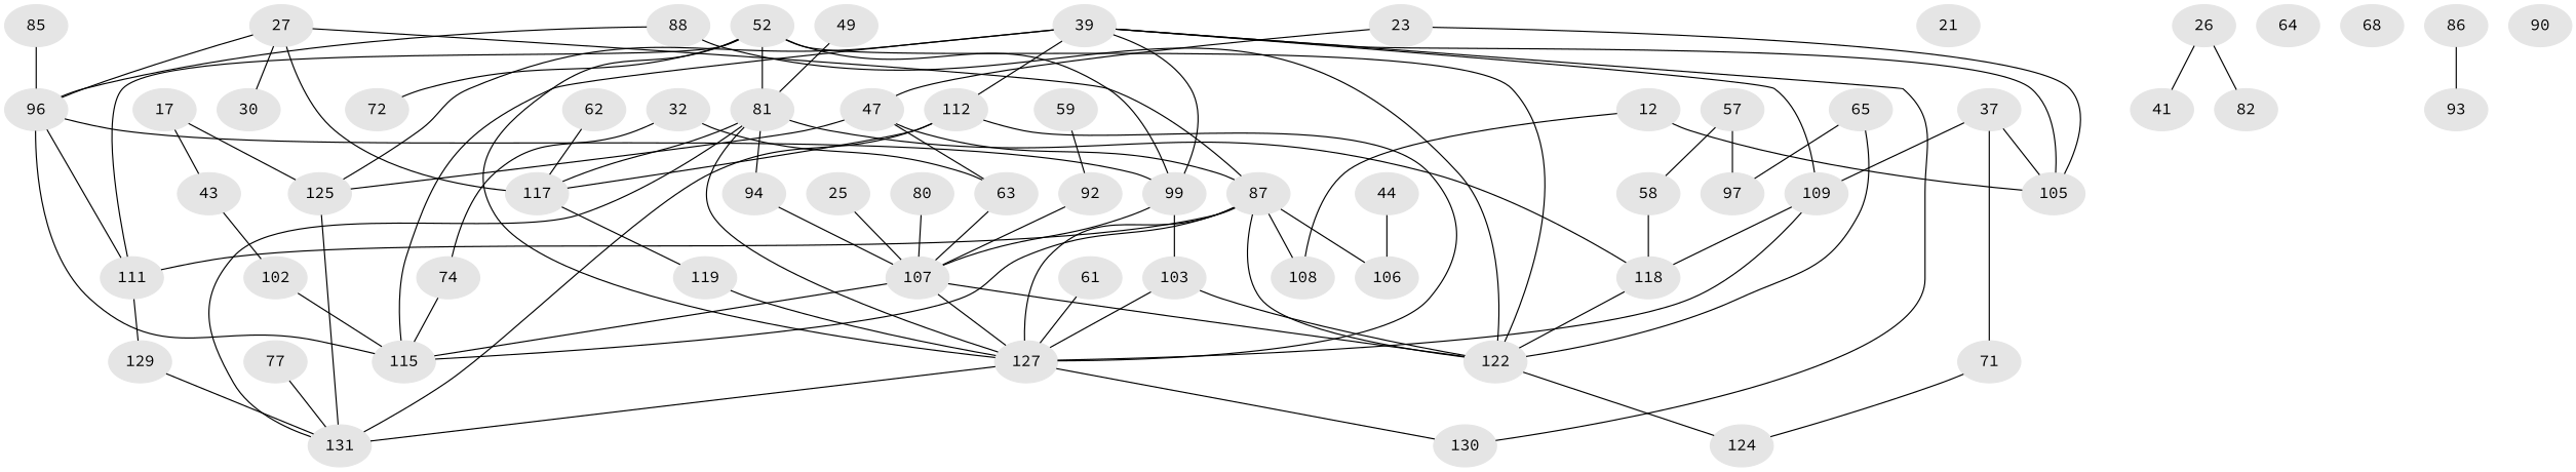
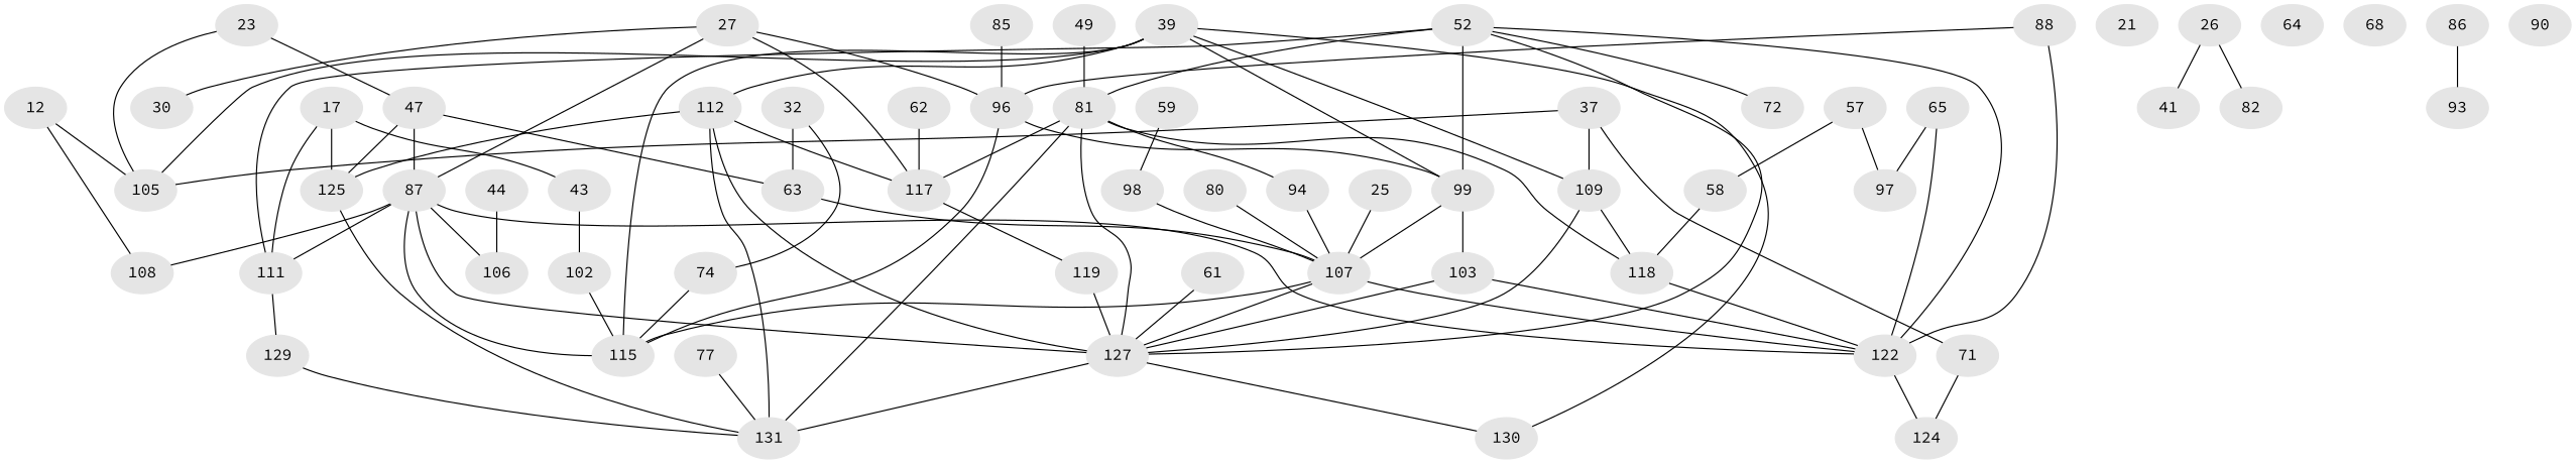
  graph {
    fontname="Source Code Pro"
    node [color=gray90 fontname="Source Code Pro" style=filled]
    edge [fontname="Source Code Pro"]
    52 [super="+1+11"]
    81 [super="+2"]
    n3 [label=72]
    99 [super="+69"]
    111
    122 [super="+3+40"]
    127 [super="+98+126+104"]
    17
    43
    125
    102
    131 [super="+12+60+128"]
    n13 [label=12]
    105
    108
    21
    23
    47
    87 [super="+7+14+28"]
    63 [super="+6"]
    107 [super="+35+8"]
    115 [super="+83+101"]
    25
    26
    41
    82
    27 [super="+16"]
    30
    96 [super="+46+84"]
    117 [super="+73+78+110+114"]
    106
    119
    32
    74
    37 [super="+24"]
    71
    109 [super="+79"]
    124
    77
    118 [super="+48+51"]
    44
    94
    49
    103
    129 [super="+56+66"]
    130 [super="+113"]
    57
    58
    97
    59
-   92
+   92 [label=98]
    61
    62
    64
    65 [super="+38"]
    68
    80
    85
    86 [super="+10"]
    93
    88 [super="+36"]
    n62 [label=39 super="+31+72"]
    112 [super="+67"]
    90
    52 -- 81 [weight=2]
    52 -- n3
    52 -- 99
    52 -- 111
    52 -- 122
    52 -- 127
    81 -- 127
    81 -- 131
    81 -- 117
    81 -- 118
    81 -- 94
    99 -- 107
    99 -- 103
    111 -- 129
    122 -- 124
    127 -- 131
    127 -- 130
    17 -- 43
    17 -- 125
    43 -- 102
    125 -- 131
    102 -- 115
    n13 -- 105
    n13 -- 108
    23 -- 105
    23 -- 47
    47 -- 125
    47 -- 87
    47 -- 63
    87 -- 111
    87 -- 122 [weight=2]
    87 -- 127 [weight=4]
    87 -- 108
    87 -- 115 [weight=3]
    87 -- 106
    63 -- 107
    107 -- 122
    107 -- 127
    107 -- 115
    25 -- 107
    26 -- 41
    26 -- 82
    27 -- 87
    27 -- 30
    27 -- 96
    27 -- 117
    96 -- 99
-   96 -- 111
+   17 -- 111
    96 -- 115 [weight=3]
    117 -- 119
    119 -- 127
    32 -- 63
    32 -- 74
    74 -- 115
    37 -- 105
    37 -- 71
    37 -- 109 [weight=2]
    71 -- 124
    109 -- 127
    109 -- 118
    77 -- 131
    118 -- 122
    44 -- 106
    94 -- 107
    49 -- 81
    103 -- 122
    103 -- 127
    129 -- 131
    57 -- 58
    57 -- 97
    58 -- 118
    59 -- 92
    92 -- 107
    61 -- 127
    62 -- 117
    65 -- 122
    65 -- 97
    80 -- 107
    85 -- 96
    86 -- 93
    88 -- 122 [weight=2]
    88 -- 96
    n62 -- 99
-   n62 -- 125
+   112 -- 125
    n62 -- 105
    n62 -- 115 [weight=2]
    n62 -- 109
    n62 -- 130
    n62 -- 112
    112 -- 127
    112 -- 131 [weight=2]
    112 -- 117 [weight=2]
  }
